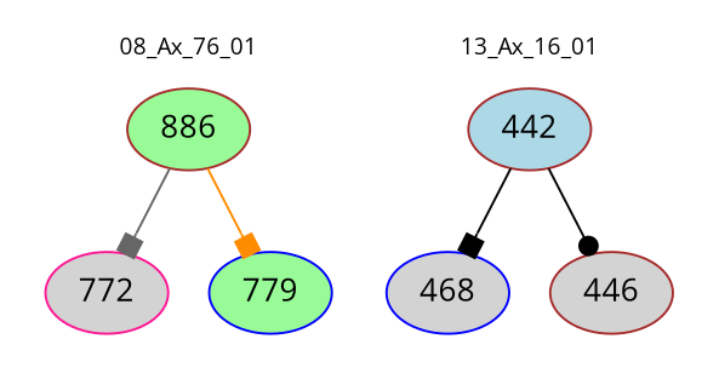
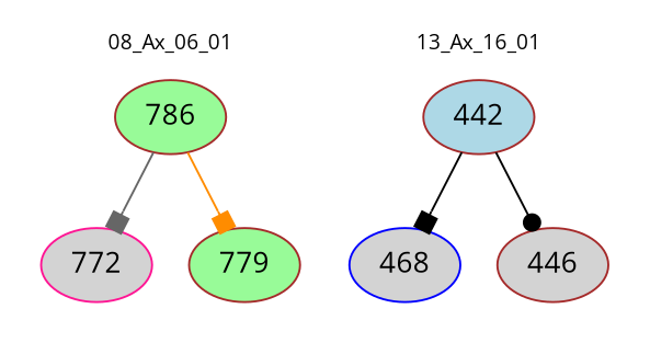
  digraph {
    fontname="Open Sans"
    node [color=brown fillcolor=lightgrey fontname="Open Sans" style=filled]
    edge [arrowhead=box color=black fontname="Open Sans"]
-   n1 [fillcolor=palegreen label=886]
+   n1 [fillcolor=palegreen label=786]
    n2 [color=deeppink label=772]
-   n3 [color=blue fillcolor=palegreen label=779]
+   n3 [fillcolor=palegreen label=779]
    n4 [fillcolor=lightblue label=442]
    n5 [color=blue label=468]
    n6 [label=446]
    subgraph cluster_1 {
      color=white
      fontsize=10
-     label="08_Ax_76_01"
+     label="08_Ax_06_01"
      n1
      n2
      n3
    }
    subgraph cluster_2 {
      color=white
      fontsize=10
      label="13_Ax_16_01"
      n4
      n5
      n6
    }
    n1 -> n2 [color=gray40]
    n1 -> n3 [color=darkorange]
    n4 -> n5
    n4 -> n6 [arrowhead=dot]
  }
